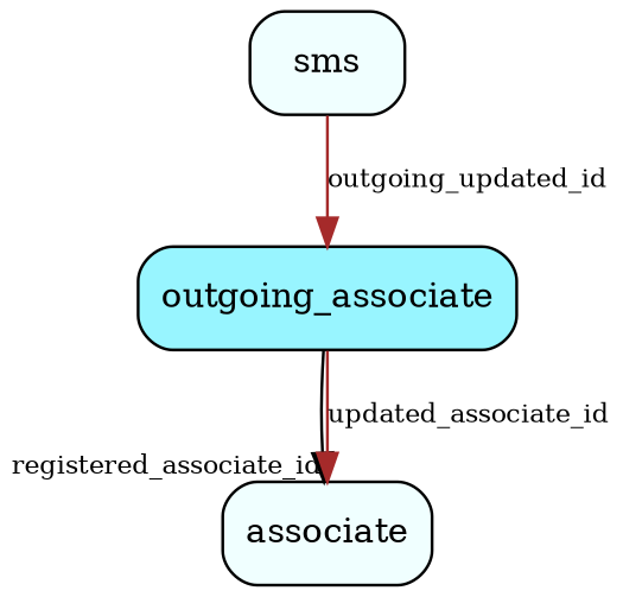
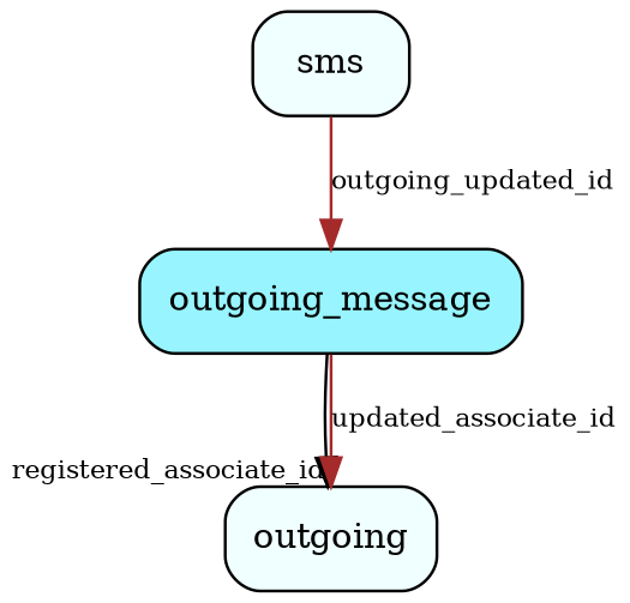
  digraph {
    fontname="DejaVu Serif"
    node [fillcolor=azure1 fontname="DejaVu Serif" fontsize=12 shape=box style="rounded, filled"]
    edge [color=brown fontname="DejaVu Serif" fontsize=9]
-   outgoing_message [fillcolor=cadetblue1 label=outgoing_associate]
-   associate
+   outgoing_message [fillcolor=cadetblue1]
+   associate [label=outgoing]
    sms
    outgoing_message -> associate [color=black headlabel=registered_associate_id]
    outgoing_message -> associate [label=updated_associate_id]
    sms -> outgoing_message [label=outgoing_updated_id]
  }
